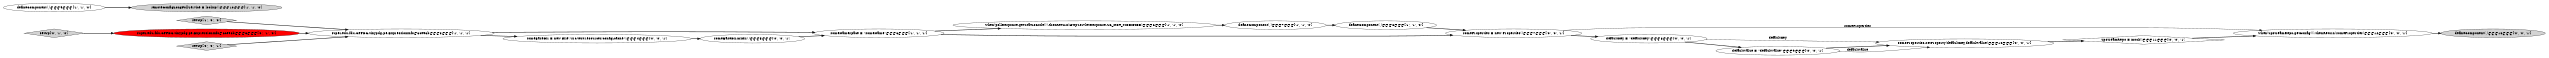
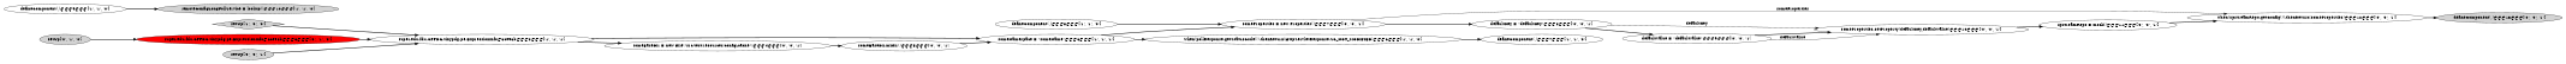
  digraph {
    rankdir=LR
    node [fillcolor=white shape=ellipse style=filled]
    edge [style=bold]
    n1 [label="when(pollResponse.getStatusCode()).thenReturn(HttpServletResponse.SC_NOT_MODIFIED)@@@6@@@['1', '1', '0']"]
    n2 [label="defineComponent(,)@@@7@@@['1', '1', '0']"]
    n3 [label="defineComponent(,)@@@8@@@['1', '1', '0']"]
    n4 [label="defineComponent(,)@@@9@@@['1', '1', '0']"]
    n5 [fillcolor=lightgray label="remoteConfigLongPollService = lookup()@@@10@@@['1', '1', '0']"]
    n6 [label="someProperties.setProperty(defaultKey,defaultValue)@@@10@@@['0', '0', '1']"]
-   n7 [label="upstreamRepo = mock()@@@11@@@['0', '0', '1']" shape=diamond]
+   n7 [label="upstreamRepo = mock()@@@11@@@['0', '0', '1']"]
    n8 [label="when(upstreamRepo.getConfig()).thenReturn(someProperties)@@@12@@@['0', '0', '1']"]
    n9 [label="someProperties = new Properties()@@@7@@@['0', '0', '1']"]
    n10 [fillcolor=lightgray label="defineComponent(,)@@@13@@@['0', '0', '1']"]
    n11 [fillcolor=lightgray label="setUp['1', '0', '0']" shape=diamond]
    n12 [label="super.edu.fdu.CPPDG.tinypdg.pe.ExpressionInfo@6ce96b@@@3@@@['1', '1', '1']"]
    n13 [label="someNamespace = \"someName\"@@@6@@@['1', '1', '1']"]
    n14 [label="someBaseDir = new File(\"src/test/resources/config-cache\")@@@4@@@['0', '0', '1']"]
    n15 [label="defaultKey = \"defaultKey\"@@@8@@@['0', '0', '1']"]
    n16 [label="defaultValue = \"defaultValue\"@@@9@@@['0', '0', '1']"]
    n17 [fillcolor=red label="super.edu.fdu.CPPDG.tinypdg.pe.ExpressionInfo@6ce93b@@@3@@@['0', '1', '0']"]
-   n18 [fillcolor=lightgray label="setUp['0', '0', '1']" shape=diamond]
-   n19 [fillcolor=lightgray label="setUp['0', '1', '0']" shape=diamond]
+   n18 [fillcolor=lightgray label="setUp['0', '0', '1']"]
+   n19 [fillcolor=lightgray label="setUp['0', '1', '0']"]
    n20 [label="someBaseDir.mkdir()@@@5@@@['0', '0', '1']"]
    n1 -> n2
-   n2 -> n3
    n3 -> n9
    n4 -> n5
    n6 -> n7
    n7 -> n8
    n8 -> n10
    n9 -> n8 [label=someProperties style=solid]
    n9 -> n15
    n11 -> n12
    n12 -> n13
    n12 -> n14
    n13 -> n1
    n13 -> n9
    n14 -> n20
    n15 -> n6 [label=defaultKey style=solid]
    n15 -> n16
    n16 -> n6
    n16 -> n6 [label=defaultValue style=solid]
    n17 -> n12
    n18 -> n12
    n19 -> n17
    n20 -> n13
  }
